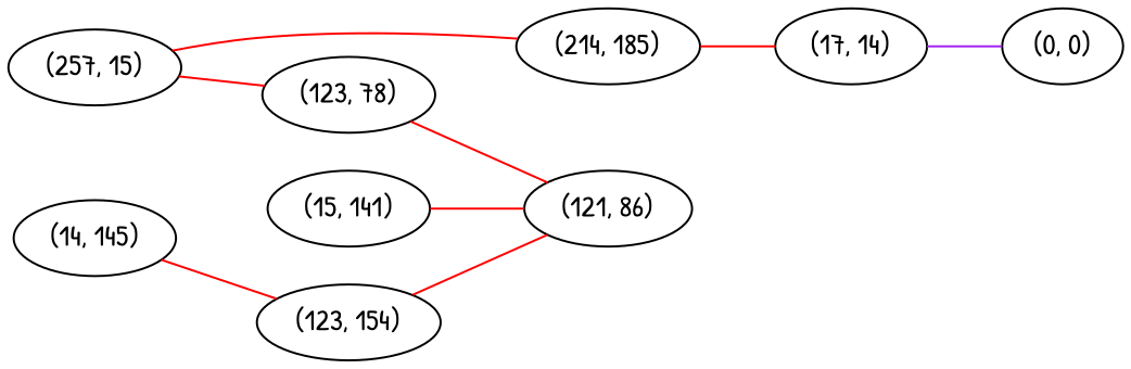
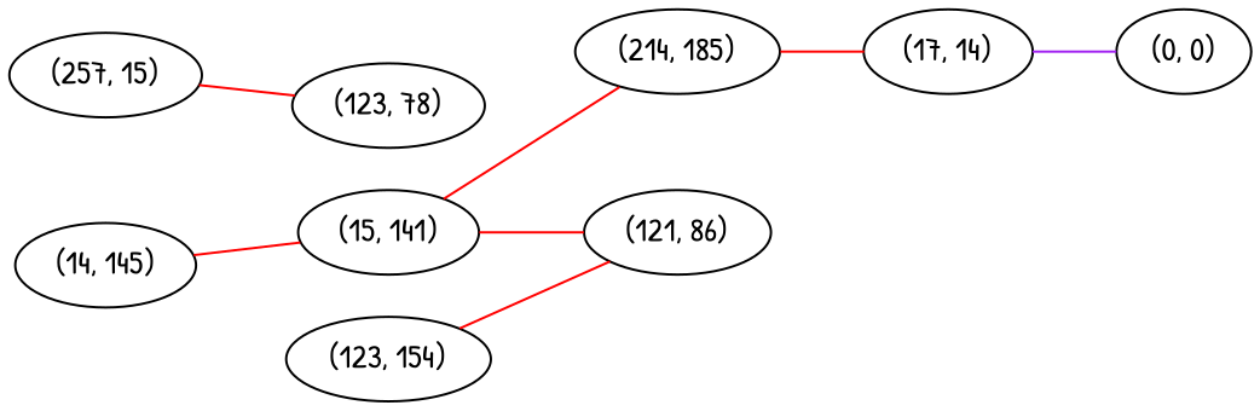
  graph {
    fontname="Patrick Hand"
    rankdir=LR
    node [fontname="Patrick Hand"]
    edge [color=red fontname="Patrick Hand" weight=1]
    n1 [label="(257, 15)"]
    "(123, 78)"
    "(214, 185)"
    "(121, 86)"
    "(17, 14)"
    "(14, 145)"
    "(15, 141)"
    "(0, 0)"
    "(123, 154)"
    n1 -- "(123, 78)"
-   n1 -- "(214, 185)"
-   "(123, 78)" -- "(121, 86)"
+   "(15, 141)" -- "(214, 185)"
    "(214, 185)" -- "(17, 14)"
    "(17, 14)" -- "(0, 0)" [color=purple weight=4]
-   "(14, 145)" -- "(123, 154)"
+   "(14, 145)" -- "(15, 141)"
    "(15, 141)" -- "(121, 86)"
    "(123, 154)" -- "(121, 86)"
  }
